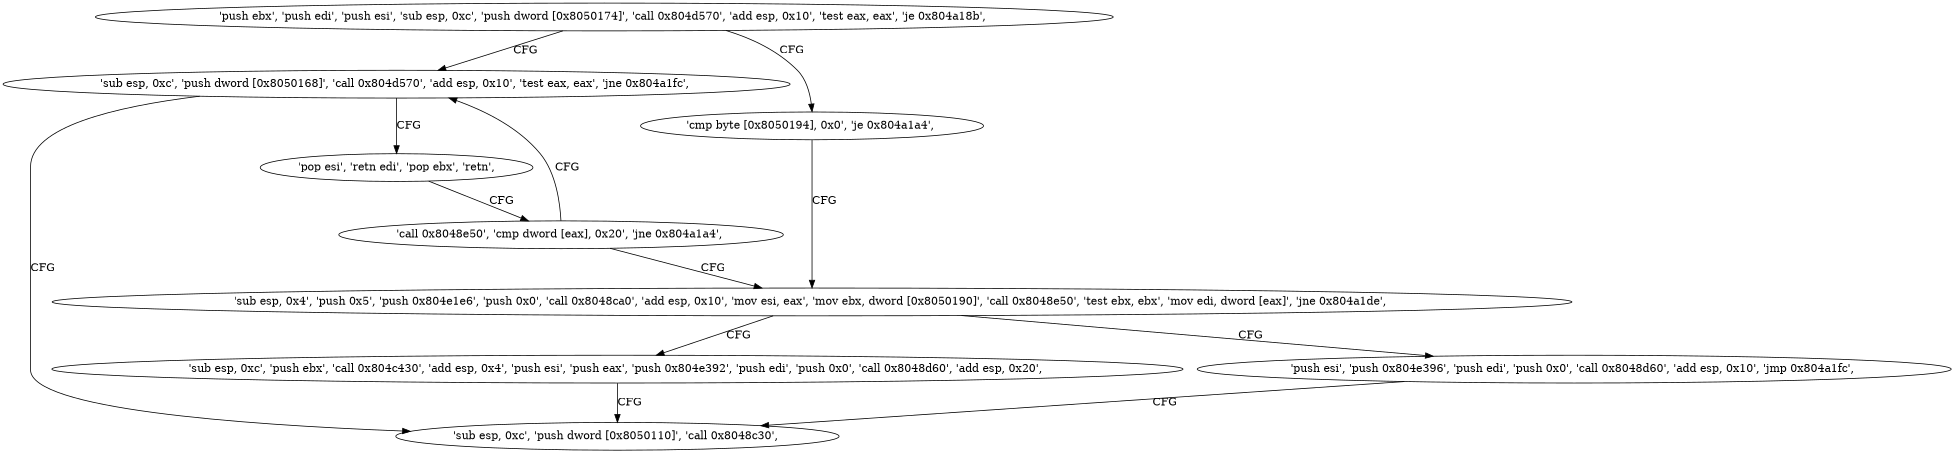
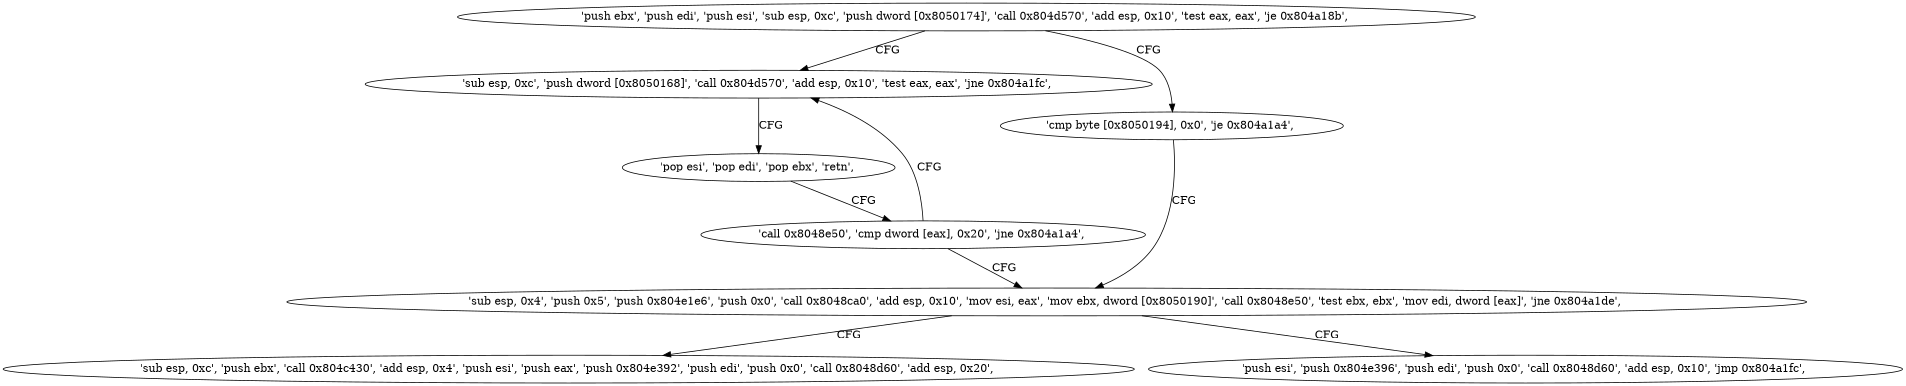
  digraph {
    n1 [label="'push ebx', 'push edi', 'push esi', 'sub esp, 0xc', 'push dword [0x8050174]', 'call 0x804d570', 'add esp, 0x10', 'test eax, eax', 'je 0x804a18b', "]
    n2 [label="'sub esp, 0xc', 'push dword [0x8050168]', 'call 0x804d570', 'add esp, 0x10', 'test eax, eax', 'jne 0x804a1fc', "]
    n3 [label="'cmp byte [0x8050194], 0x0', 'je 0x804a1a4', "]
-   n4 [label="'sub esp, 0xc', 'push dword [0x8050110]', 'call 0x8048c30', "]
-   n5 [label="'pop esi', 'retn edi', 'pop ebx', 'retn',"]
+   n5 [label="'pop esi', 'pop edi', 'pop ebx', 'retn', "]
    n6 [label="'sub esp, 0x4', 'push 0x5', 'push 0x804e1e6', 'push 0x0', 'call 0x8048ca0', 'add esp, 0x10', 'mov esi, eax', 'mov ebx, dword [0x8050190]', 'call 0x8048e50', 'test ebx, ebx', 'mov edi, dword [eax]', 'jne 0x804a1de', "]
    n7 [label="'call 0x8048e50', 'cmp dword [eax], 0x20', 'jne 0x804a1a4', "]
    n8 [label="'sub esp, 0xc', 'push ebx', 'call 0x804c430', 'add esp, 0x4', 'push esi', 'push eax', 'push 0x804e392', 'push edi', 'push 0x0', 'call 0x8048d60', 'add esp, 0x20', "]
    n9 [label="'push esi', 'push 0x804e396', 'push edi', 'push 0x0', 'call 0x8048d60', 'add esp, 0x10', 'jmp 0x804a1fc', "]
    n1 -> n2 [label=CFG]
    n1 -> n3 [label=CFG]
-   n2 -> n4 [label=CFG]
    n2 -> n5 [label=CFG]
    n3 -> n6 [label=CFG]
    n5 -> n7 [label=CFG]
    n6 -> n8 [label=CFG]
    n6 -> n9 [label=CFG]
    n7 -> n2 [label=CFG]
    n7 -> n6 [label=CFG]
-   n8 -> n4 [label=CFG]
-   n9 -> n4 [label=CFG]
  }
